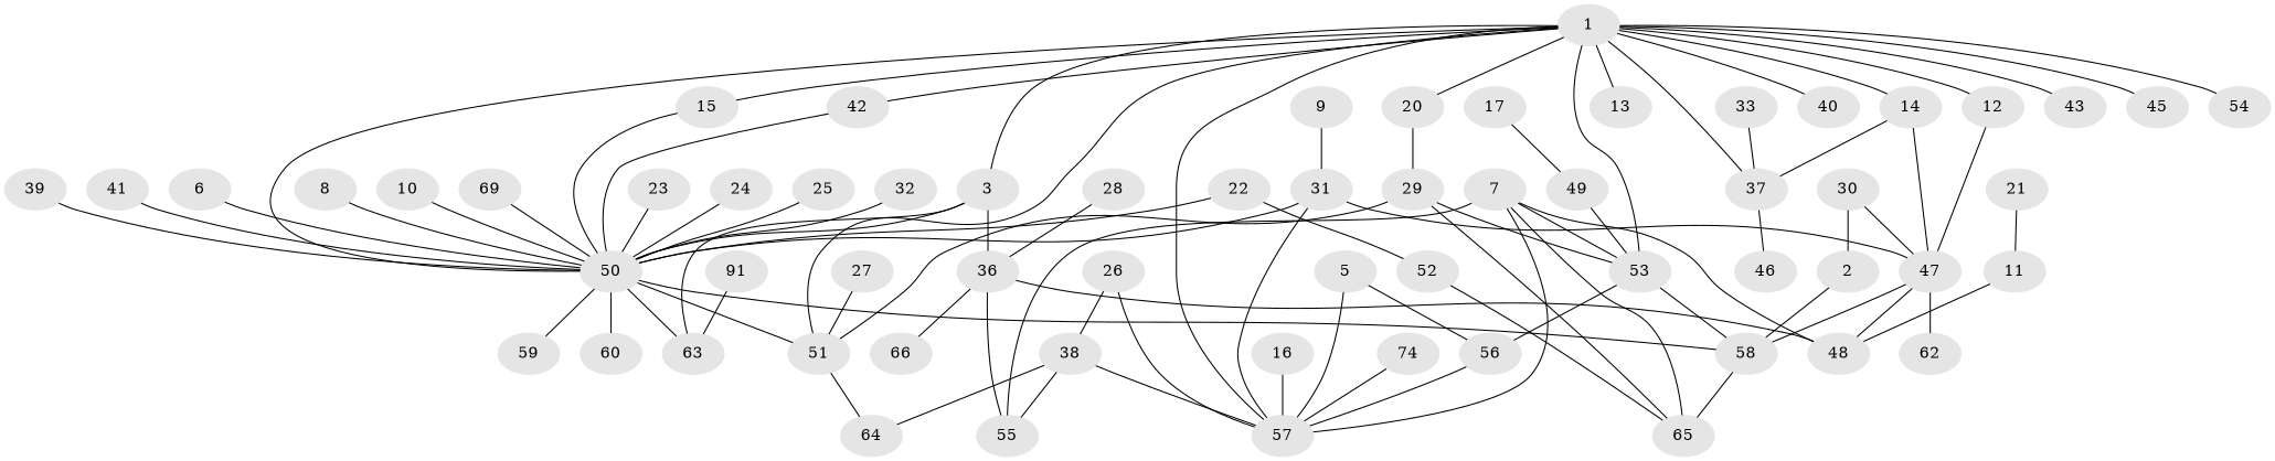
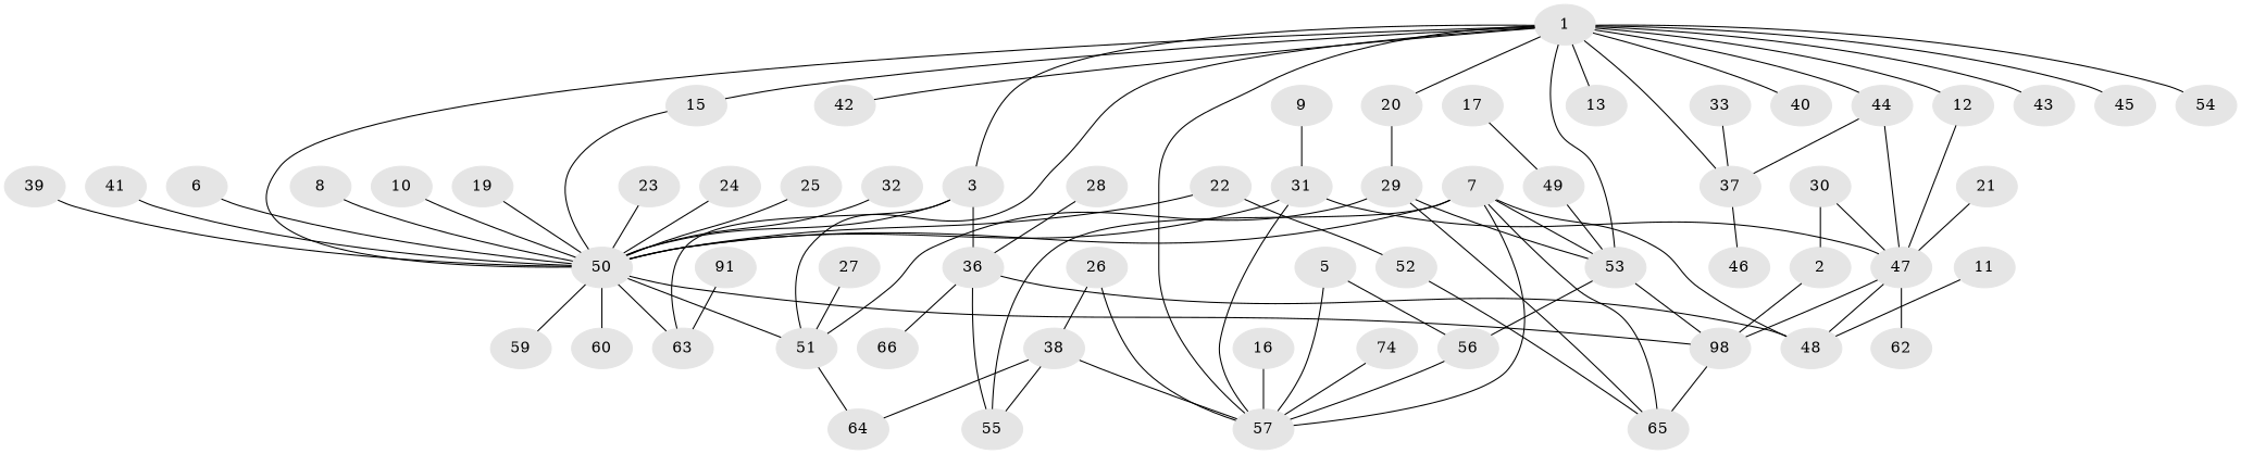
  graph {
    node [color=gray90 style=filled]
    edge [weight=1.0]
    1
    3
    12
    13
-   14
+   14 [label=44]
    15
    20
    37
    40
    42
    43
    45
    50
    51
    53
    54
    57
    2
-   58
+   58 [label=98]
    36
    63
    47
    29
    46
    59
    60
    64
    56
    65
    48
    55
    66
    5
    6
    7
    8
    9
    31
    10
    11
    62
    16
    17
    49
-   19 [label=69]
+   19
    21
    22
    52
    23
    24
    25
    26
    38
    27
    28
    30
    32
    33
    n59 [label=74]
    39
    41
    n62 [label=91]
    1 -- 3
    1 -- 12
    1 -- 13
    1 -- 14
    1 -- 15
    1 -- 20
    1 -- 37
    1 -- 40
    1 -- 42
    1 -- 43
    1 -- 45
    1 -- 50
    1 -- 51
    1 -- 53
    1 -- 54
    1 -- 57
    3 -- 50
    3 -- 36
    3 -- 63
    12 -- 47
    14 -- 37
    14 -- 47
    15 -- 50
    20 -- 29
    37 -- 46
-   42 -- 50
+   7 -- 50
    50 -- 51
    50 -- 58
    50 -- 63
    50 -- 59
    50 -- 60
    51 -- 64
    53 -- 58
    53 -- 56
    2 -- 58
    58 -- 65 [weight=2.0]
    36 -- 48
    36 -- 55
    36 -- 66
    47 -- 58
    47 -- 48
    47 -- 62
    29 -- 51
    29 -- 53 [weight=2.0]
    29 -- 65
    56 -- 57
    5 -- 57
    5 -- 56
    6 -- 50
    7 -- 53
    7 -- 57
    7 -- 65
    7 -- 48
    7 -- 55
    8 -- 50
    9 -- 31
    31 -- 50
    31 -- 57
    31 -- 47
    10 -- 50
    11 -- 48
    16 -- 57
    17 -- 49
    49 -- 53
    19 -- 50
-   21 -- 11
+   21 -- 47
    22 -- 50
    22 -- 52
    52 -- 65
    23 -- 50
    24 -- 50
    25 -- 50
    26 -- 57
    26 -- 38
    38 -- 57
    38 -- 64
    38 -- 55
    27 -- 51
    28 -- 36
    30 -- 2
    30 -- 47
    32 -- 50
    33 -- 37
    n59 -- 57
    39 -- 50
    41 -- 50
    n62 -- 63
  }
